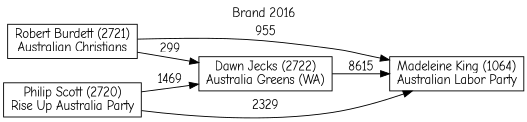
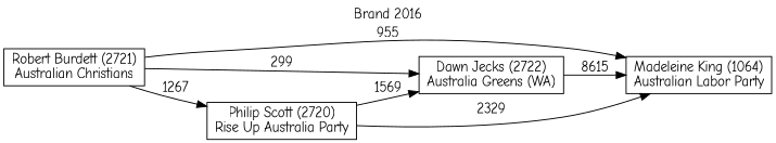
  digraph {
    fontname="Comic Neue"
    label="Brand 2016"
    labelloc=t
    mclimit=10
    rankdir=LR
    node [fontname="Comic Neue" shape=box]
    edge [fontname="Comic Neue"]
    n1 [label="Robert Burdett (2721)\nAustralian Christians"]
    n2 [label="Dawn Jecks (2722)\nAustralia Greens (WA)"]
    n3 [label="Madeleine King (1064)\nAustralian Labor Party"]
    n4 [label="Philip Scott (2720)\nRise Up Australia Party"]
    n1 -> n2 [label=299]
    n1 -> n3 [label=955]
+   n1 -> n4 [label=1267]
    n2 -> n3 [label=8615]
-   n4 -> n2 [label=1469]
+   n4 -> n2 [label=1569]
    n4 -> n3 [label=2329]
  }
